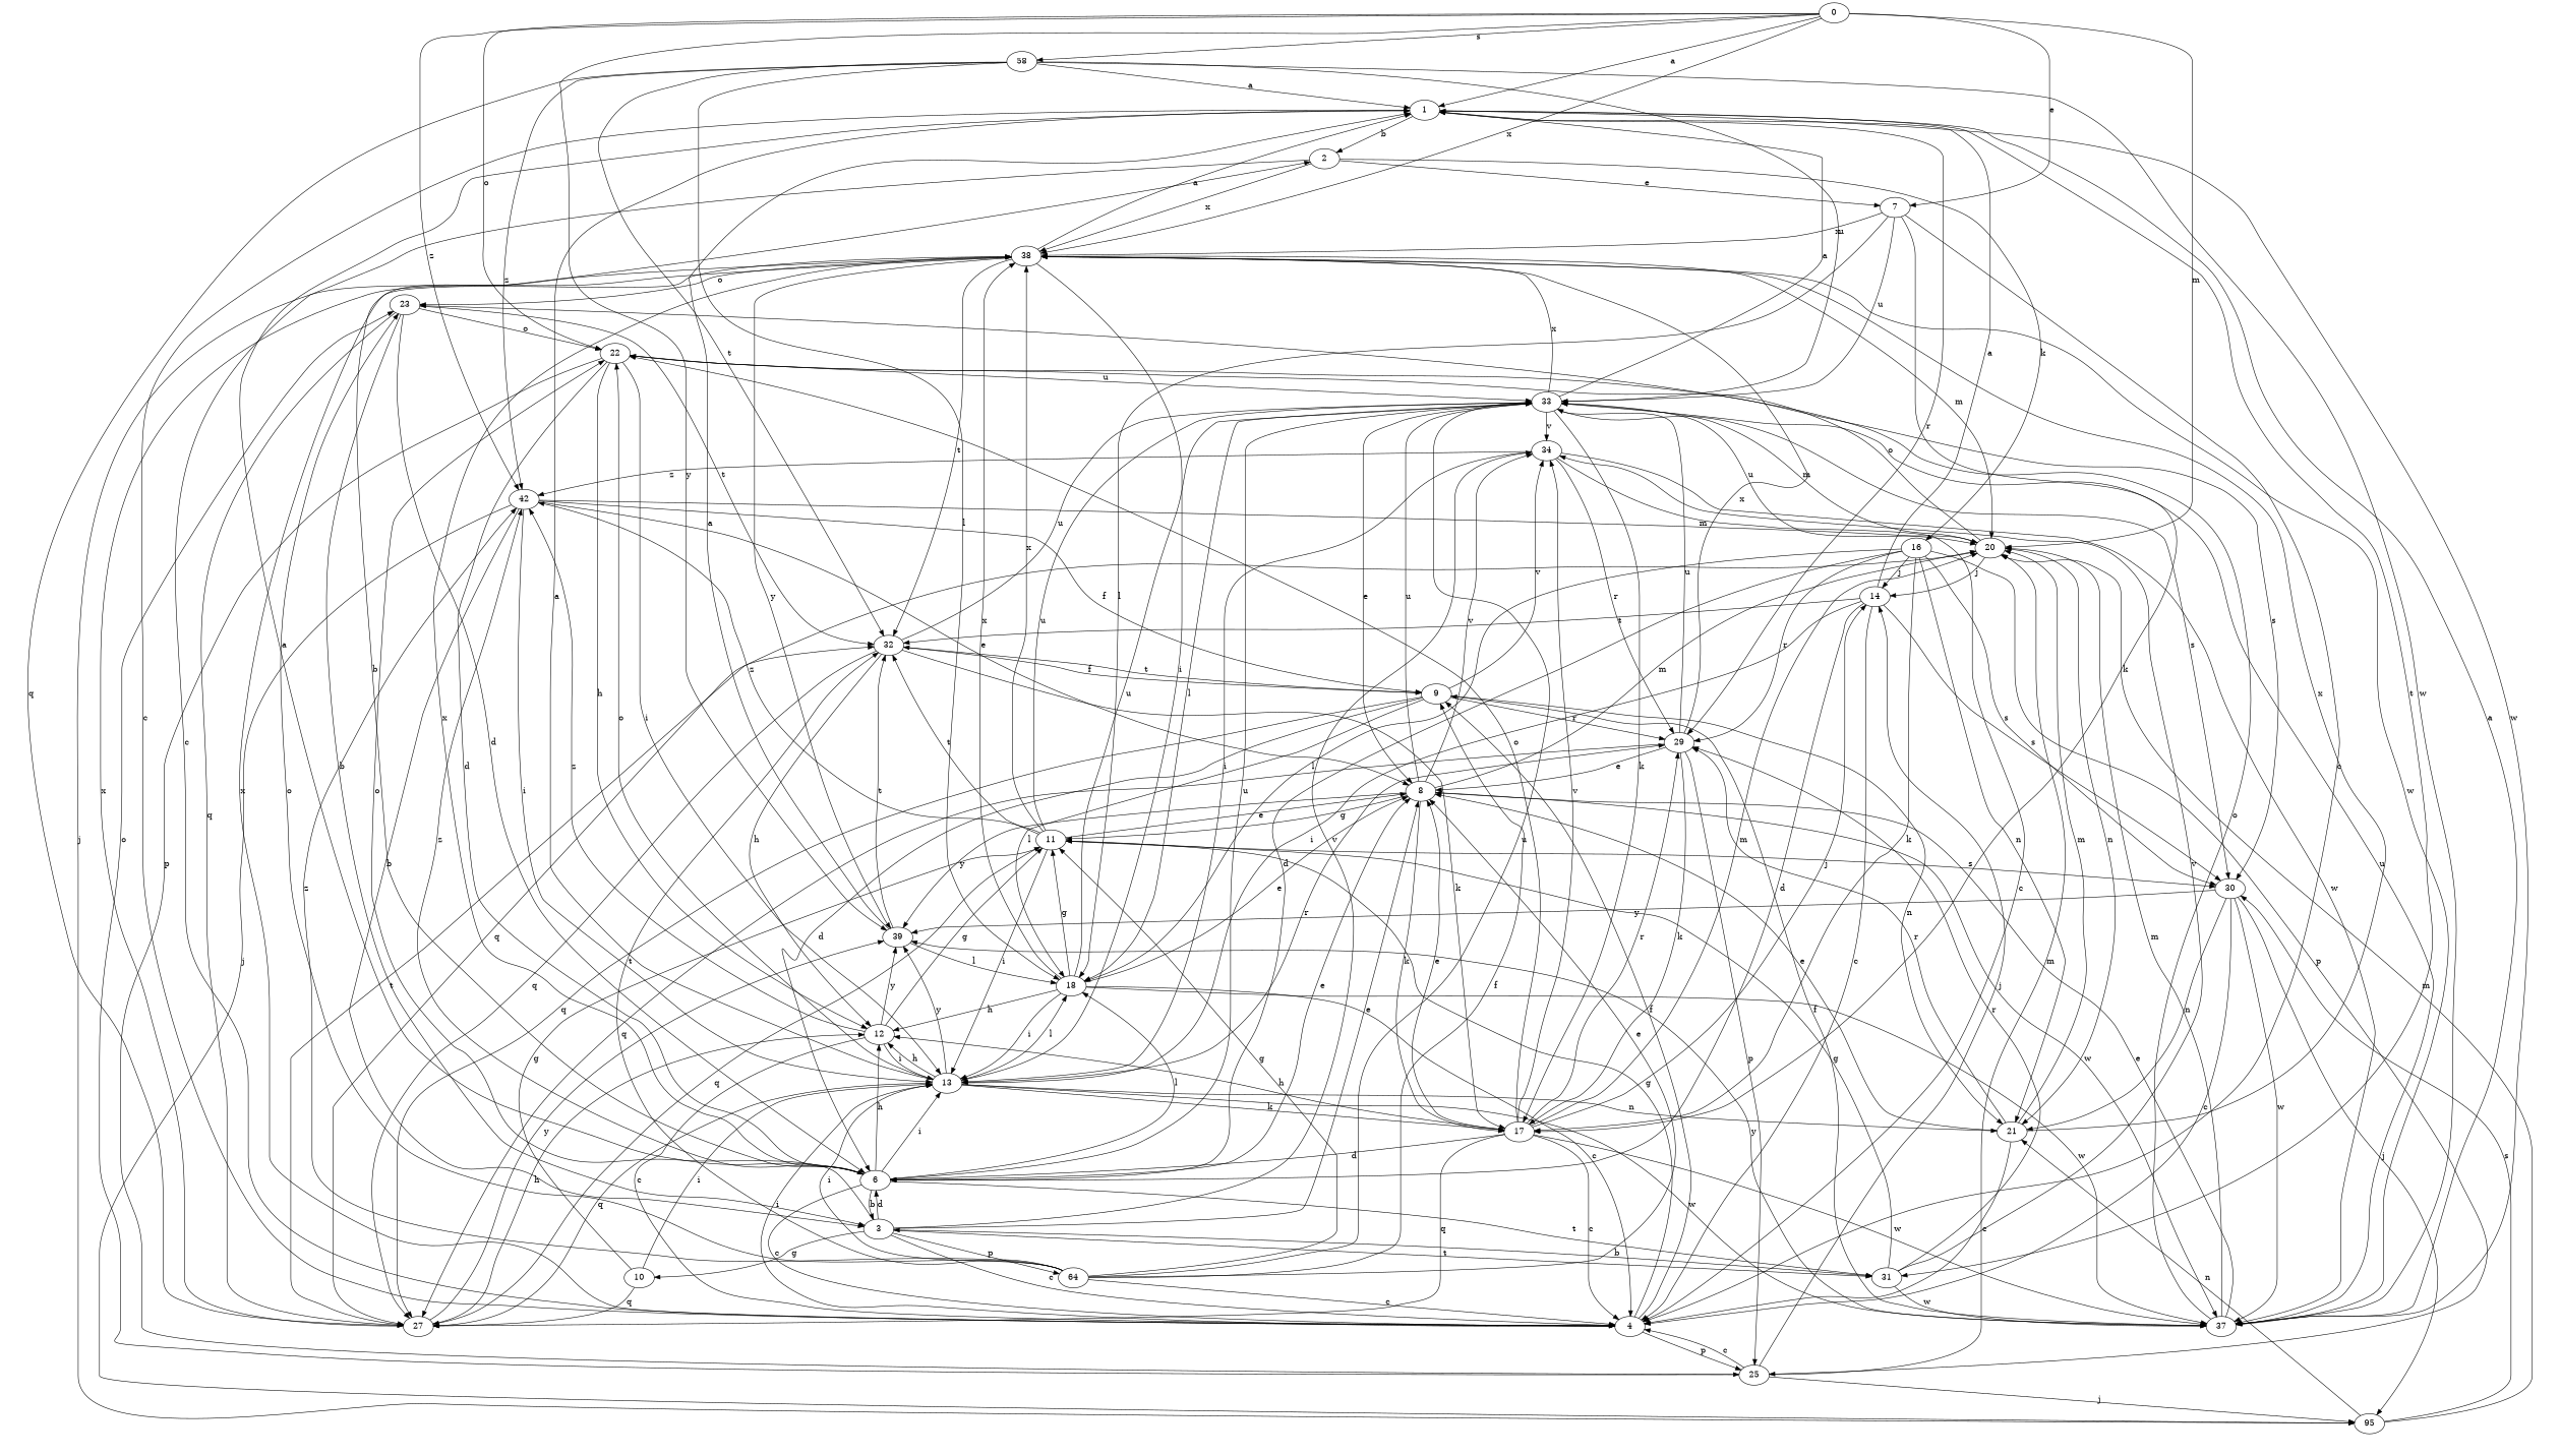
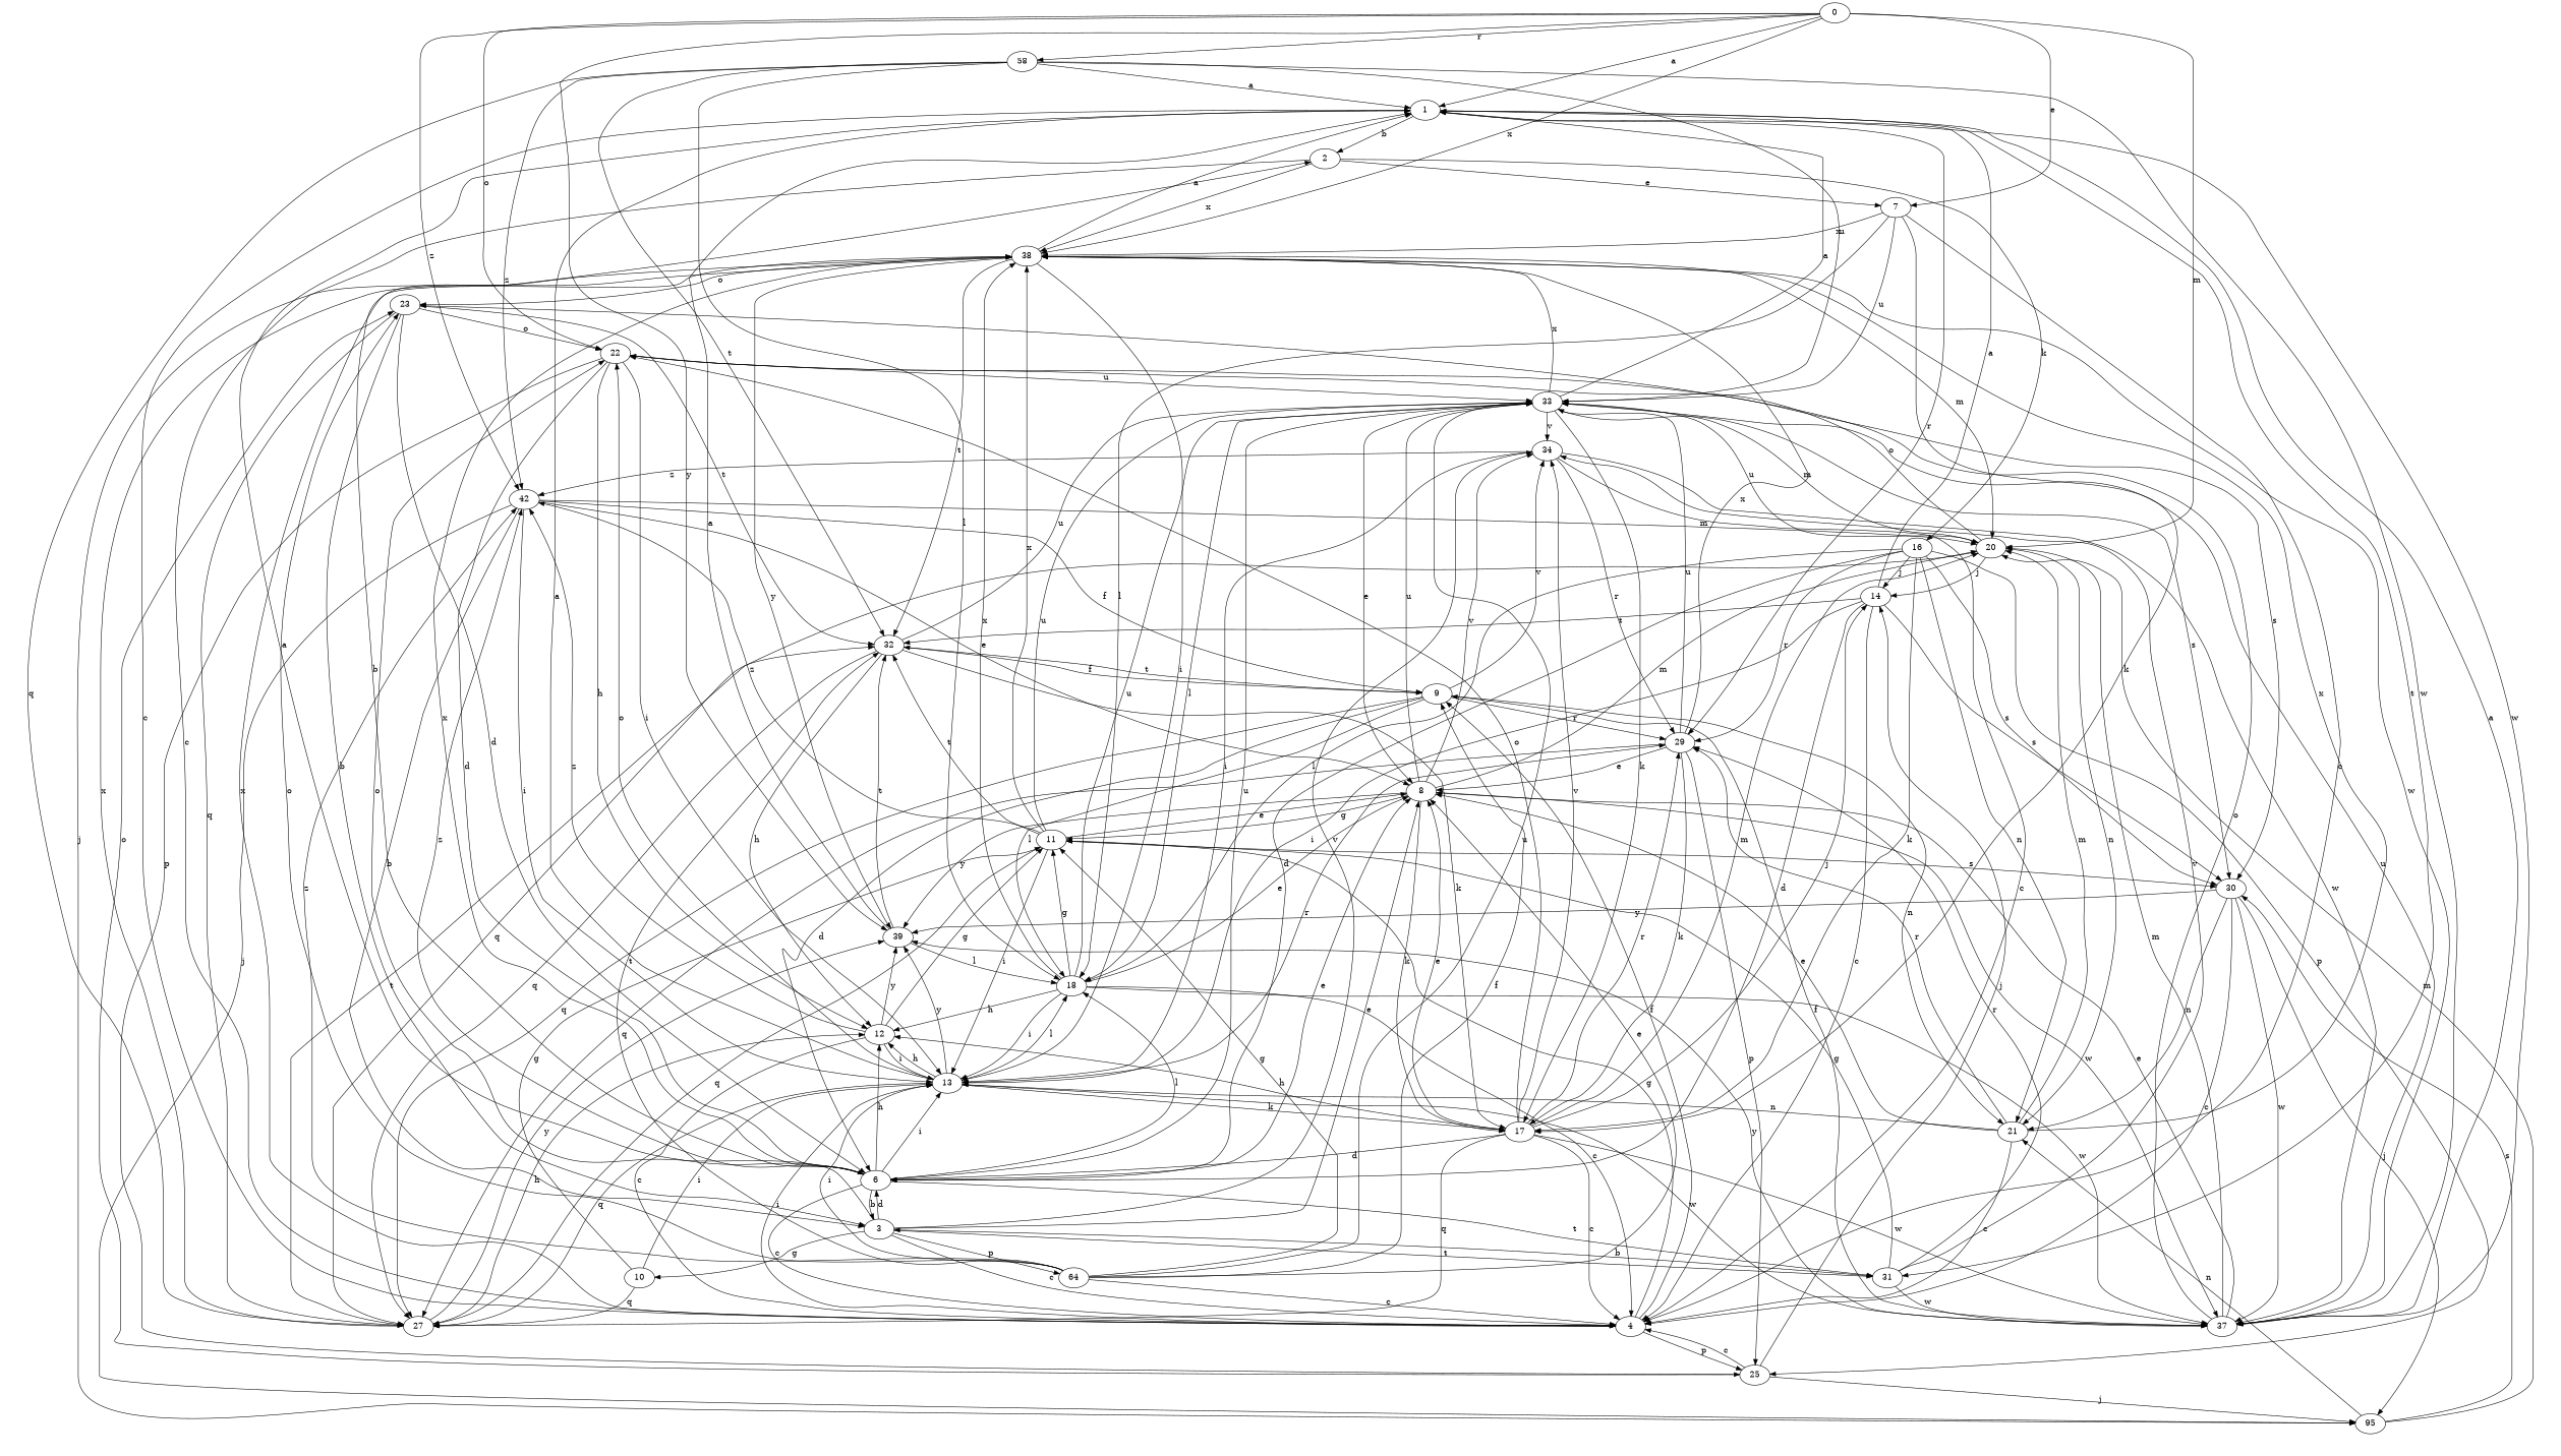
  strict digraph {
    0
    1
    7
    20
    22
    n6 [label=58]
    38
    39
    42
    2
    4
    29
    31
    37
    18
    33
    17
    21
    27
    14
    6
    25
    13
    12
    30
    32
    n27 [label=95]
    23
    3
    8
    9
    16
    11
    34
    10
    n36 [label=64]
    0 -> 1 [label=a]
    0 -> 7 [label=e]
    0 -> 20 [label=m]
    0 -> 22 [label=o]
-   0 -> n6 [label=s]
+   0 -> n6 [label=r]
    0 -> 38 [label=x]
    0 -> 39 [label=y]
    0 -> 42 [label=z]
    1 -> 2 [label=b]
    1 -> 4 [label=c]
    1 -> 29 [label=r]
    1 -> 31 [label=t]
    1 -> 37 [label=w]
    7 -> 38 [label=x]
    7 -> 4 [label=c]
    7 -> 18 [label=l]
    7 -> 33 [label=u]
    7 -> 17 [label=k]
    20 -> 22 [label=o]
    20 -> 33 [label=u]
    20 -> 21 [label=n]
    20 -> 27 [label=q]
    20 -> 14 [label=j]
    22 -> 33 [label=u]
    22 -> 6 [label=d]
    22 -> 25 [label=p]
    22 -> 13 [label=i]
    22 -> 12 [label=h]
    22 -> 30 [label=s]
    n6 -> 1 [label=a]
    n6 -> 42 [label=z]
    n6 -> 37 [label=w]
    n6 -> 18 [label=l]
    n6 -> 33 [label=u]
    n6 -> 27 [label=q]
    n6 -> 32 [label=t]
    38 -> 1 [label=a]
    38 -> 20 [label=m]
    38 -> 39 [label=y]
    38 -> 37 [label=w]
    38 -> 13 [label=i]
    38 -> 32 [label=t]
    38 -> n27 [label=j]
    38 -> 23 [label=o]
    39 -> 1 [label=a]
    39 -> 18 [label=l]
    39 -> 32 [label=t]
    42 -> 20 [label=m]
    42 -> 13 [label=i]
    42 -> n27 [label=j]
    42 -> 3 [label=b]
    42 -> 8 [label=e]
    42 -> 9 [label=f]
    2 -> 7 [label=e]
    2 -> 38 [label=x]
    2 -> 4 [label=c]
    2 -> 16 [label=k]
    4 -> 38 [label=x]
    4 -> 25 [label=p]
    4 -> 13 [label=i]
    4 -> 9 [label=f]
    4 -> 11 [label=g]
    29 -> 38 [label=x]
    29 -> 33 [label=u]
    29 -> 17 [label=k]
    29 -> 27 [label=q]
    29 -> 25 [label=p]
    29 -> 8 [label=e]
    31 -> 29 [label=r]
    31 -> 37 [label=w]
    31 -> 3 [label=b]
    31 -> 11 [label=g]
    31 -> 34 [label=v]
    37 -> 1 [label=a]
    37 -> 20 [label=m]
    37 -> 39 [label=y]
    37 -> 33 [label=u]
    37 -> 23 [label=o]
    37 -> 8 [label=e]
    37 -> 9 [label=f]
    18 -> 38 [label=x]
    18 -> 4 [label=c]
    18 -> 37 [label=w]
    18 -> 33 [label=u]
    18 -> 13 [label=i]
    18 -> 12 [label=h]
    18 -> 8 [label=e]
    18 -> 11 [label=g]
    33 -> 1 [label=a]
    33 -> 20 [label=m]
    33 -> 38 [label=x]
    33 -> 18 [label=l]
    33 -> 17 [label=k]
    33 -> 30 [label=s]
    33 -> 8 [label=e]
    33 -> 34 [label=v]
    17 -> 20 [label=m]
    17 -> 22 [label=o]
    17 -> 4 [label=c]
    17 -> 29 [label=r]
    17 -> 37 [label=w]
    17 -> 27 [label=q]
    17 -> 14 [label=j]
    17 -> 6 [label=d]
    17 -> 12 [label=h]
    17 -> 8 [label=e]
    17 -> 34 [label=v]
    21 -> 20 [label=m]
    21 -> 38 [label=x]
    21 -> 4 [label=c]
    21 -> 29 [label=r]
    21 -> 8 [label=e]
    27 -> 38 [label=x]
    27 -> 39 [label=y]
    27 -> 12 [label=h]
    27 -> 32 [label=t]
    14 -> 1 [label=a]
    14 -> 4 [label=c]
    14 -> 6 [label=d]
    14 -> 13 [label=i]
    14 -> 30 [label=s]
    14 -> 32 [label=t]
    6 -> 1 [label=a]
    6 -> 38 [label=x]
    6 -> 42 [label=z]
    6 -> 2 [label=b]
    6 -> 4 [label=c]
    6 -> 31 [label=t]
    6 -> 18 [label=l]
    6 -> 33 [label=u]
    6 -> 13 [label=i]
    6 -> 12 [label=h]
    6 -> 3 [label=b]
    6 -> 8 [label=e]
-   25 -> 20 [label=m]
    25 -> 4 [label=c]
    25 -> 14 [label=j]
    25 -> n27 [label=j]
    25 -> 23 [label=o]
    13 -> 1 [label=a]
    13 -> 22 [label=o]
    13 -> 39 [label=y]
    13 -> 29 [label=r]
    13 -> 37 [label=w]
    13 -> 18 [label=l]
    13 -> 17 [label=k]
-   13 -> 21 [label=n]
+   21 -> 13 [label=n]
    13 -> 27 [label=q]
    13 -> 12 [label=h]
    12 -> 39 [label=y]
    12 -> 42 [label=z]
    12 -> 4 [label=c]
    12 -> 13 [label=i]
    12 -> 11 [label=g]
    30 -> 39 [label=y]
    30 -> 4 [label=c]
    30 -> 37 [label=w]
    30 -> 21 [label=n]
    30 -> n27 [label=j]
    32 -> 33 [label=u]
    32 -> 17 [label=k]
    32 -> 27 [label=q]
    32 -> 12 [label=h]
    32 -> 9 [label=f]
    n27 -> 20 [label=m]
    n27 -> 21 [label=n]
    n27 -> 30 [label=s]
    23 -> 22 [label=o]
    23 -> 27 [label=q]
    23 -> 6 [label=d]
    23 -> 32 [label=t]
    23 -> 3 [label=b]
    3 -> 22 [label=o]
    3 -> 4 [label=c]
    3 -> 31 [label=t]
    3 -> 6 [label=d]
    3 -> 8 [label=e]
    3 -> 34 [label=v]
    3 -> 10 [label=g]
    3 -> n36 [label=p]
    8 -> 20 [label=m]
    8 -> 39 [label=y]
    8 -> 37 [label=w]
    8 -> 33 [label=u]
    8 -> 17 [label=k]
    8 -> 11 [label=g]
    8 -> 34 [label=v]
    9 -> 29 [label=r]
    9 -> 18 [label=l]
    9 -> 21 [label=n]
    9 -> 27 [label=q]
    9 -> 6 [label=d]
    9 -> 32 [label=t]
    9 -> 34 [label=v]
    16 -> 29 [label=r]
    16 -> 18 [label=l]
    16 -> 17 [label=k]
    16 -> 21 [label=n]
    16 -> 14 [label=j]
    16 -> 6 [label=d]
    16 -> 25 [label=p]
    16 -> 30 [label=s]
    11 -> 38 [label=x]
    11 -> 42 [label=z]
    11 -> 33 [label=u]
    11 -> 27 [label=q]
    11 -> 13 [label=i]
    11 -> 30 [label=s]
    11 -> 32 [label=t]
    11 -> 8 [label=e]
    34 -> 42 [label=z]
    34 -> 4 [label=c]
    34 -> 29 [label=r]
    34 -> 37 [label=w]
    34 -> 13 [label=i]
    10 -> 27 [label=q]
    10 -> 13 [label=i]
    10 -> 11 [label=g]
    n36 -> 42 [label=z]
    n36 -> 4 [label=c]
    n36 -> 33 [label=u]
    n36 -> 13 [label=i]
    n36 -> 32 [label=t]
    n36 -> 23 [label=o]
    n36 -> 8 [label=e]
    n36 -> 9 [label=f]
    n36 -> 11 [label=g]
  }
